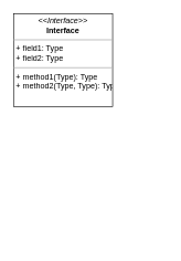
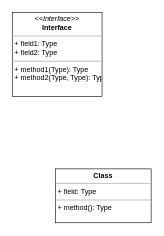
  <mxCell id="0" />
  <mxCell id="1" parent="0" />
+ <mxCell id="2" value="&lt;p style=&quot;margin:0px;margin-top:4px;text-align:center;&quot;&gt;&lt;b&gt;Class&lt;/b&gt;&lt;/p&gt;&lt;hr size=&quot;1&quot;/&gt;&lt;p style=&quot;margin:0px;margin-left:4px;&quot;&gt;+ field: Type&lt;/p&gt;&lt;hr size=&quot;1&quot;/&gt;&lt;p style=&quot;margin:0px;margin-left:4px;&quot;&gt;+ method(): Type&lt;/p&gt;" style="verticalAlign=top;align=left;overflow=fill;fontSize=12;fontFamily=Helvetica;html=1;" parent="1" vertex="1"><mxGeometry x="92" y="281" width="160" height="90" as="geometry" /></mxCell>
  <mxCell id="3" value="&lt;p style=&quot;margin:0px;margin-top:4px;text-align:center;&quot;&gt;&lt;i&gt;&amp;lt;&amp;lt;Interface&amp;gt;&amp;gt;&lt;/i&gt;&lt;br/&gt;&lt;b&gt;Interface&lt;/b&gt;&lt;/p&gt;&lt;hr size=&quot;1&quot;/&gt;&lt;p style=&quot;margin:0px;margin-left:4px;&quot;&gt;+ field1: Type&lt;br/&gt;+ field2: Type&lt;/p&gt;&lt;hr size=&quot;1&quot;/&gt;&lt;p style=&quot;margin:0px;margin-left:4px;&quot;&gt;+ method1(Type): Type&lt;br/&gt;+ method2(Type, Type): Type&lt;/p&gt;" style="verticalAlign=top;align=left;overflow=fill;fontSize=12;fontFamily=Helvetica;html=1;" parent="1" vertex="1"><mxGeometry x="20" y="20" width="150" height="140" as="geometry" /></mxCell>
